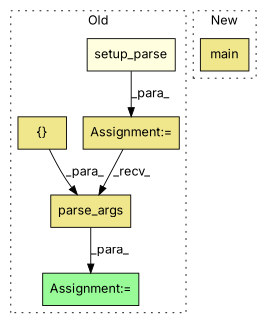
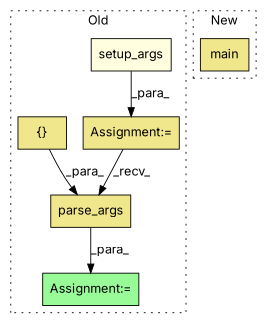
  digraph {
    fontname=Inter
    node [a=32 l=1 shape=box style=filled fillcolor=khaki fontname=Inter]
    edge [fontname=Inter]
-   n1 [l=12 label=setup_parse s=251 fillcolor=lightyellow]
+   n1 [l=12 label=setup_args s=251 fillcolor=lightyellow]
    n2 [l="11,1" label=parse_args s="276,346"]
    n3 [a=7 label="Assignment:=" s=225]
    n4 [a=7 label="Assignment:=" s=272 fillcolor=palegreen]
    n5 [a=4 l="1,1" label="{}" s="299,345"]
    n6 [l="5,1" label=main s="234,260"]
    subgraph cluster_1 {
      label=Old
      style=dotted
      n1
      n2
      n3
      n4
      n5
    }
    subgraph cluster_2 {
      label=New
      style=dotted
      n6
    }
    n1 -> n3 [label=_para_]
    n2 -> n4 [label=_para_]
    n3 -> n2 [label=_recv_]
    n5 -> n2 [label=_para_]
  }
